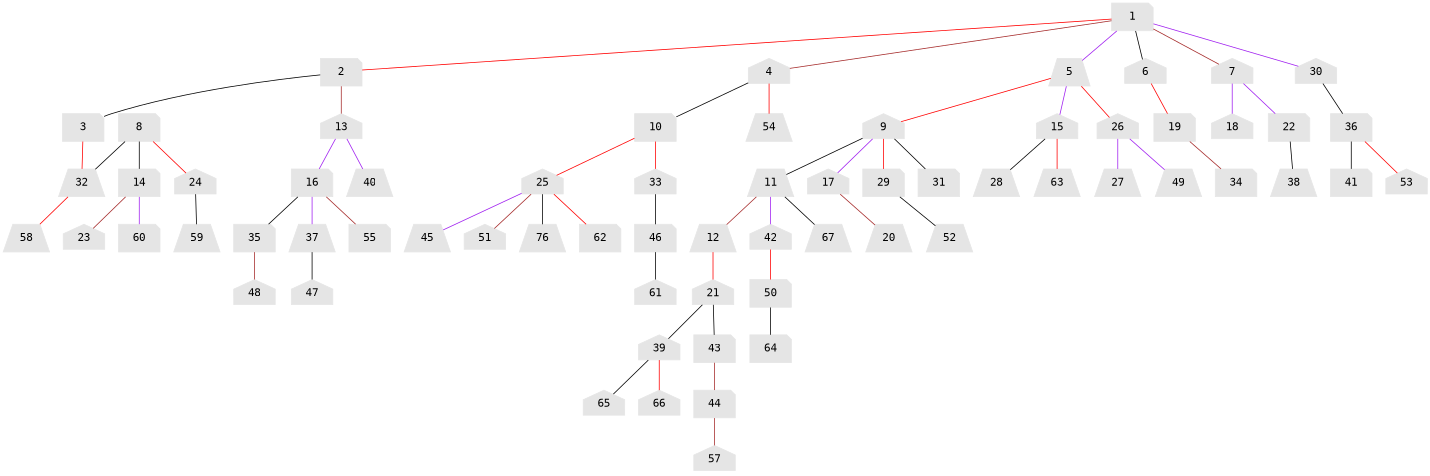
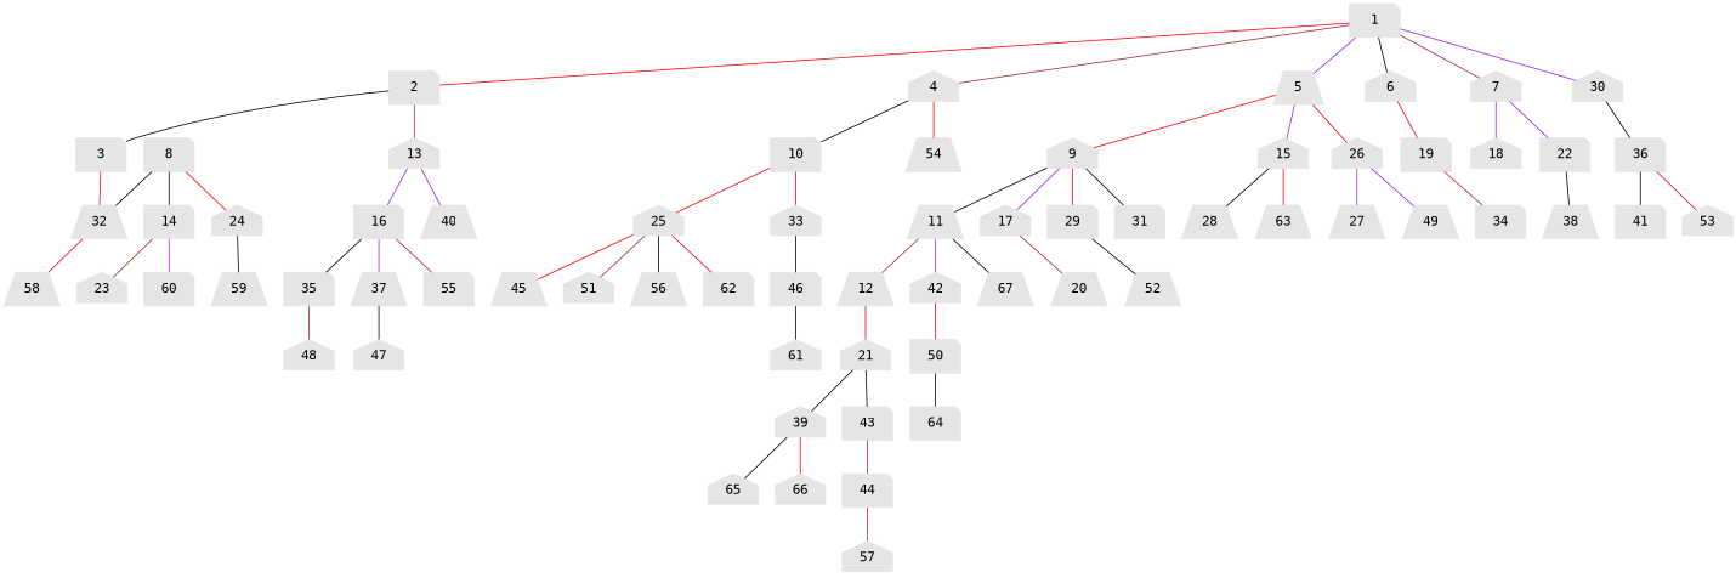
  graph {
    fontname="DejaVu Sans Mono"
    node [color=gray90 fontname="DejaVu Sans Mono" shape=house style=filled]
    edge [color=black fontname="DejaVu Sans Mono"]
    1 [shape=note]
    2 [shape=note]
    4
    5 [shape=trapezium]
    6
    7
    30
    3 [shape=note]
    13
    10 [shape=note]
    54 [shape=trapezium]
    9
    15
    26
    19 [shape=note]
    18
    22 [shape=note]
    36 [shape=note]
    32 [shape=trapezium]
    16 [shape=note]
    40 [shape=trapezium]
    8 [shape=note]
    14 [shape=note]
    24
    25
    33
    11 [shape=trapezium]
    17
    29 [shape=note]
    31 [shape=note]
    28 [shape=trapezium]
    63 [shape=trapezium]
    27 [shape=trapezium]
    49 [shape=trapezium]
    34 [shape=note]
    38 [shape=trapezium]
    23
    60 [shape=note]
    59 [shape=trapezium]
    58 [shape=trapezium]
    12 [shape=trapezium]
    42
    67 [shape=trapezium]
    20 [shape=trapezium]
    52 [shape=trapezium]
    45 [shape=trapezium]
    51
-   56 [shape=trapezium label=76]
+   56 [shape=trapezium]
    62 [shape=note]
    46 [shape=note]
    21
    50 [shape=note]
    39
    43 [shape=note]
    35 [shape=note]
    37 [shape=trapezium]
    55 [shape=note]
    48
    47
    65
    66
    44 [shape=note]
    41 [shape=note]
    53
    61
    64 [shape=note]
    57
    1 -- 2 [color=red]
    1 -- 4 [color=brown]
    1 -- 5 [color=purple]
    1 -- 6
    1 -- 7 [color=brown]
    1 -- 30 [color=purple]
    2 -- 3
    2 -- 13 [color=brown]
    4 -- 10
    4 -- 54 [color=red]
    5 -- 9 [color=red]
    5 -- 15 [color=purple]
    5 -- 26 [color=red]
    6 -- 19 [color=red]
    7 -- 18 [color=purple]
    7 -- 22 [color=purple]
    30 -- 36
    3 -- 32 [color=red]
    13 -- 16 [color=purple]
    13 -- 40 [color=purple]
    10 -- 25 [color=red]
    10 -- 33 [color=red]
    9 -- 11
    9 -- 17 [color=purple]
    9 -- 29 [color=red]
    9 -- 31
    15 -- 28
    15 -- 63 [color=red]
    26 -- 27 [color=purple]
    26 -- 49 [color=purple]
    19 -- 34 [color=brown]
    22 -- 38
    36 -- 41
    36 -- 53 [color=red]
    32 -- 58 [color=red]
    16 -- 35
    16 -- 37 [color=purple]
    16 -- 55 [color=brown]
    8 -- 32
    8 -- 14
    8 -- 24 [color=red]
    14 -- 23 [color=brown]
    14 -- 60 [color=purple]
    24 -- 59
-   25 -- 45 [color=purple]
+   25 -- 45 [color=red]
    25 -- 51 [color=brown]
    25 -- 56
    25 -- 62 [color=red]
    33 -- 46
    11 -- 12 [color=brown]
    11 -- 42 [color=purple]
    11 -- 67
    17 -- 20 [color=brown]
    29 -- 52
    12 -- 21 [color=red]
    42 -- 50 [color=red]
    46 -- 61
    21 -- 39
    21 -- 43
    50 -- 64
    39 -- 65
    39 -- 66 [color=red]
    43 -- 44 [color=brown]
    35 -- 48 [color=brown]
    37 -- 47
    44 -- 57 [color=brown]
  }
